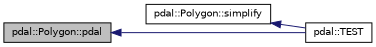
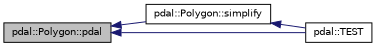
  digraph {
    rankdir=LR
    node [color=black fillcolor=white fontname=Helvetica fontsize=10 shape=record style=filled]
    edge [color=midnightblue dir=back fontname=Helvetica fontsize=10 labelfontname=Helvetica labelfontsize=10 style=solid]
    n1 [fillcolor=grey75 fontcolor=black height=0.2 label="pdal::Polygon::pdal" width=0.4]
    n2 [height=0.2 label="pdal::Polygon::simplify" width=0.4]
    n3 [height=0.2 label="pdal::TEST" width=0.4]
+   n1 -> n2
    n1 -> n3
    n2 -> n3
  }
